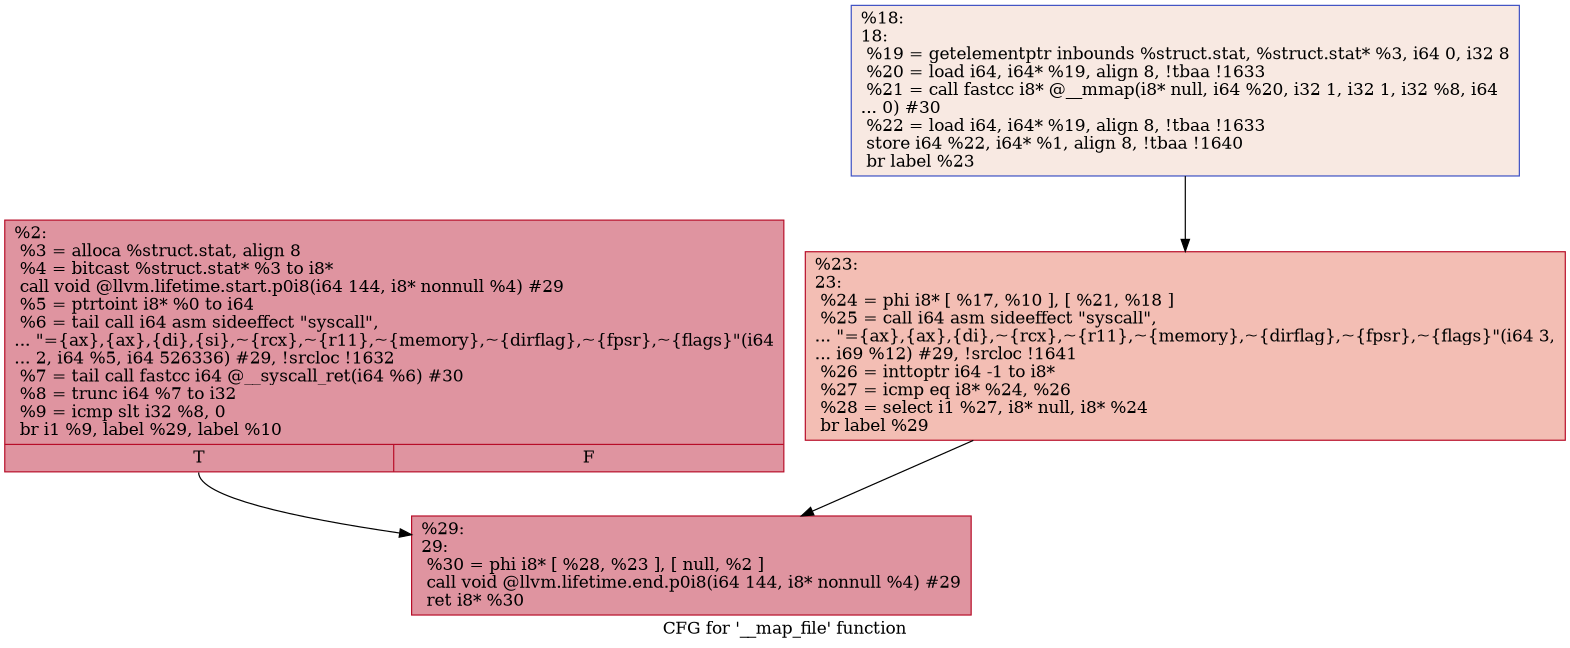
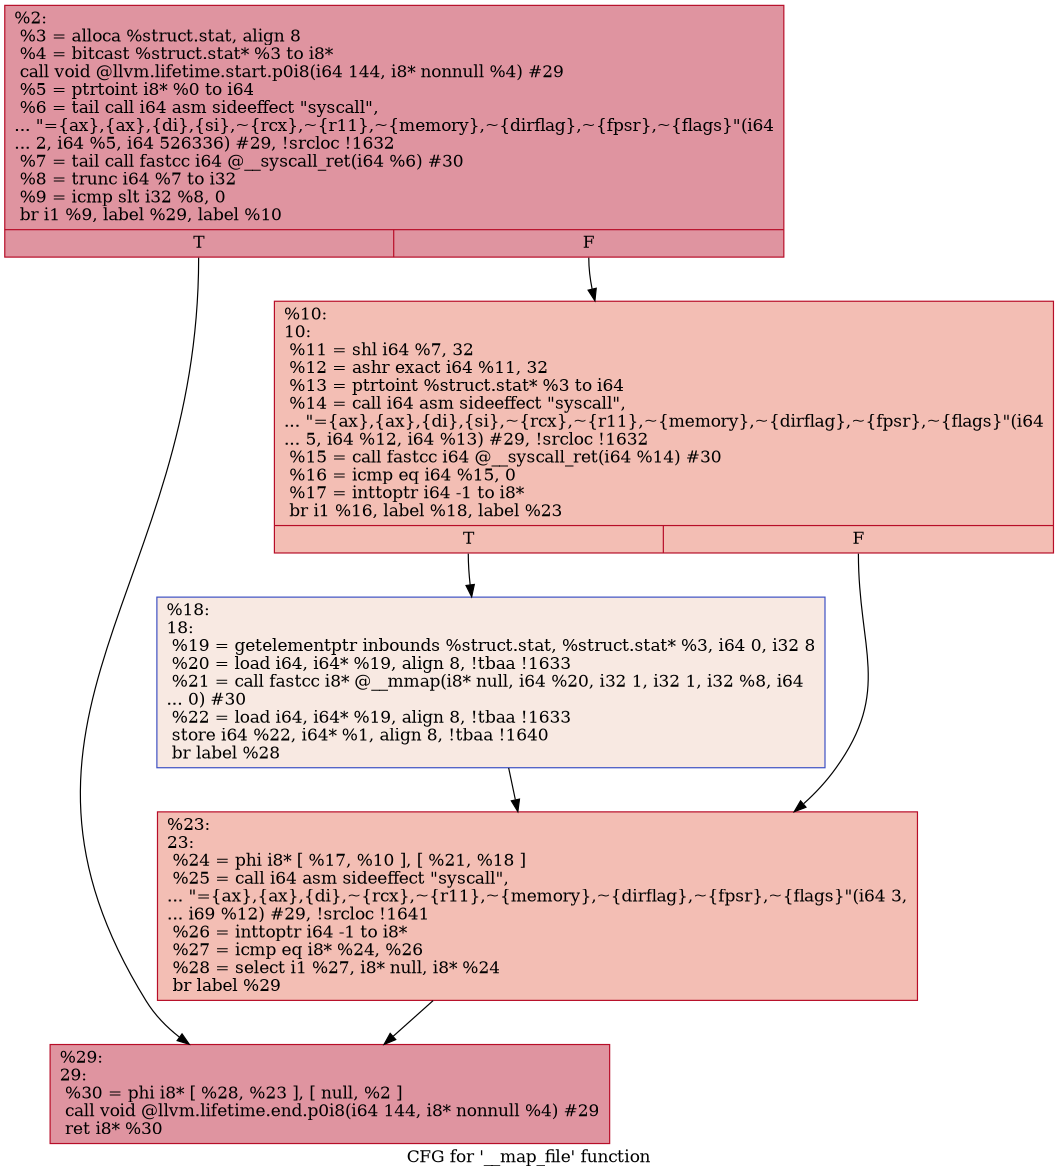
  digraph {
    label="CFG for '__map_file' function"
    node [color="#b70d28ff" fillcolor="#b70d2870" shape=record style=filled]
    n1 [label="{%2:\l  %3 = alloca %struct.stat, align 8\l  %4 = bitcast %struct.stat* %3 to i8*\l  call void @llvm.lifetime.start.p0i8(i64 144, i8* nonnull %4) #29\l  %5 = ptrtoint i8* %0 to i64\l  %6 = tail call i64 asm sideeffect \"syscall\",\l... \"=\{ax\},\{ax\},\{di\},\{si\},~\{rcx\},~\{r11\},~\{memory\},~\{dirflag\},~\{fpsr\},~\{flags\}\"(i64\l... 2, i64 %5, i64 526336) #29, !srcloc !1632\l  %7 = tail call fastcc i64 @__syscall_ret(i64 %6) #30\l  %8 = trunc i64 %7 to i32\l  %9 = icmp slt i32 %8, 0\l  br i1 %9, label %29, label %10\l|{<s0>T|<s1>F}}"]
    n2 [label="{%29:\l29:                                               \l  %30 = phi i8* [ %28, %23 ], [ null, %2 ]\l  call void @llvm.lifetime.end.p0i8(i64 144, i8* nonnull %4) #29\l  ret i8* %30\l}"]
-   n4 [color="#3d50c3ff" fillcolor="#efcebd70" label="{%18:\l18:                                               \l  %19 = getelementptr inbounds %struct.stat, %struct.stat* %3, i64 0, i32 8\l  %20 = load i64, i64* %19, align 8, !tbaa !1633\l  %21 = call fastcc i8* @__mmap(i8* null, i64 %20, i32 1, i32 1, i32 %8, i64\l... 0) #30\l  %22 = load i64, i64* %19, align 8, !tbaa !1633\l  store i64 %22, i64* %1, align 8, !tbaa !1640\l  br label %23\l}"]
+   n3 [fillcolor="#e36c5570" label="{%10:\l10:                                               \l  %11 = shl i64 %7, 32\l  %12 = ashr exact i64 %11, 32\l  %13 = ptrtoint %struct.stat* %3 to i64\l  %14 = call i64 asm sideeffect \"syscall\",\l... \"=\{ax\},\{ax\},\{di\},\{si\},~\{rcx\},~\{r11\},~\{memory\},~\{dirflag\},~\{fpsr\},~\{flags\}\"(i64\l... 5, i64 %12, i64 %13) #29, !srcloc !1632\l  %15 = call fastcc i64 @__syscall_ret(i64 %14) #30\l  %16 = icmp eq i64 %15, 0\l  %17 = inttoptr i64 -1 to i8*\l  br i1 %16, label %18, label %23\l|{<s0>T|<s1>F}}"]
+   n4 [color="#3d50c3ff" fillcolor="#efcebd70" label="{%18:\l18:                                               \l  %19 = getelementptr inbounds %struct.stat, %struct.stat* %3, i64 0, i32 8\l  %20 = load i64, i64* %19, align 8, !tbaa !1633\l  %21 = call fastcc i8* @__mmap(i8* null, i64 %20, i32 1, i32 1, i32 %8, i64\l... 0) #30\l  %22 = load i64, i64* %19, align 8, !tbaa !1633\l  store i64 %22, i64* %1, align 8, !tbaa !1640\l  br label %28\l}"]
    n5 [fillcolor="#e36c5570" label="{%23:\l23:                                               \l  %24 = phi i8* [ %17, %10 ], [ %21, %18 ]\l  %25 = call i64 asm sideeffect \"syscall\",\l... \"=\{ax\},\{ax\},\{di\},~\{rcx\},~\{r11\},~\{memory\},~\{dirflag\},~\{fpsr\},~\{flags\}\"(i64 3,\l... i69 %12) #29, !srcloc !1641\l  %26 = inttoptr i64 -1 to i8*\l  %27 = icmp eq i8* %24, %26\l  %28 = select i1 %27, i8* null, i8* %24\l  br label %29\l}"]
    n1 -> n2 [tailport=s0]
+   n1 -> n3 [tailport=s1]
+   n3 -> n4 [tailport=s0]
+   n3 -> n5 [tailport=s1]
    n4 -> n5
    n5 -> n2
  }
